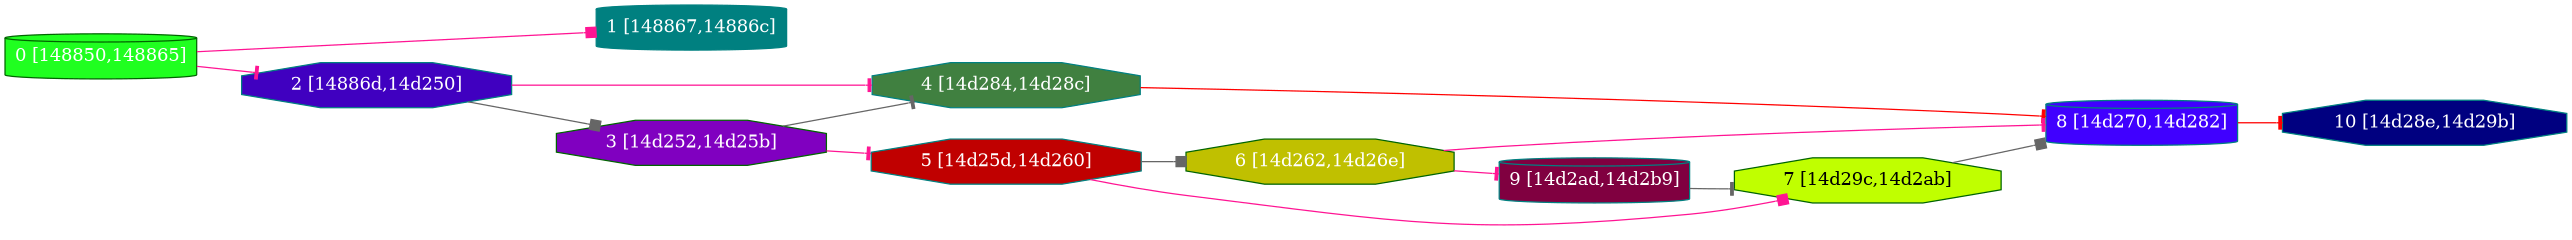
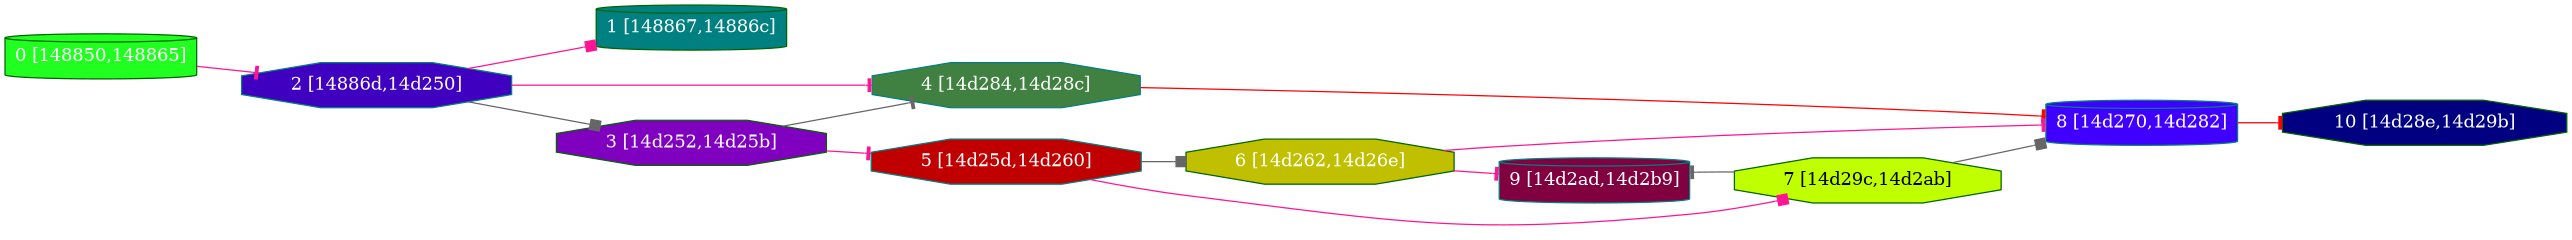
  digraph {
    rankdir=LR
    node [color=teal fontcolor="#ffffff" shape=octagon style=filled]
    edge [arrowhead=tee color=deeppink]
    n1 [color=darkgreen fillcolor="#20FF20" label="0 [148850,148865]" shape=cylinder]
-   n2 [fillcolor="#008080" label="1 [148867,14886c]" shape=cylinder]
+   n2 [color=darkgreen fillcolor="#008080" label="1 [148867,14886c]" shape=cylinder]
    n3 [fillcolor="#4000C0" label="2 [14886d,14d250]"]
    n4 [color=darkgreen fillcolor="#8000C0" label="3 [14d252,14d25b]"]
    n5 [fillcolor="#408040" label="4 [14d284,14d28c]"]
    n6 [fillcolor="#C00000" label="5 [14d25d,14d260]"]
    n7 [fillcolor="#4000FF" label="8 [14d270,14d282]" shape=cylinder]
    n8 [color=darkgreen fillcolor="#C0C000" label="6 [14d262,14d26e]"]
    n9 [color=darkgreen fillcolor="#C0FF00" fontcolor="#000000" label="7 [14d29c,14d2ab]"]
-   n10 [fillcolor="#000080" label="10 [14d28e,14d29b]"]
+   n10 [color=darkgreen fillcolor="#000080" label="10 [14d28e,14d29b]"]
    n11 [fillcolor="#800040" label="9 [14d2ad,14d2b9]" shape=cylinder]
-   n1 -> n2 [arrowhead=box]
+   n3 -> n2 [arrowhead=box]
    n1 -> n3
    n3 -> n4 [arrowhead=box color=gray40]
    n3 -> n5
    n4 -> n5 [color=gray40]
    n4 -> n6
    n5 -> n7 [color=red]
    n6 -> n8 [arrowhead=box color=gray40]
    n6 -> n9 [arrowhead=box]
    n7 -> n10 [color=red]
    n8 -> n7
    n8 -> n11
    n9 -> n7 [arrowhead=box color=gray40]
-   n11 -> n9 [color=gray40]
+   n9 -> n11 [color=gray40]
  }
